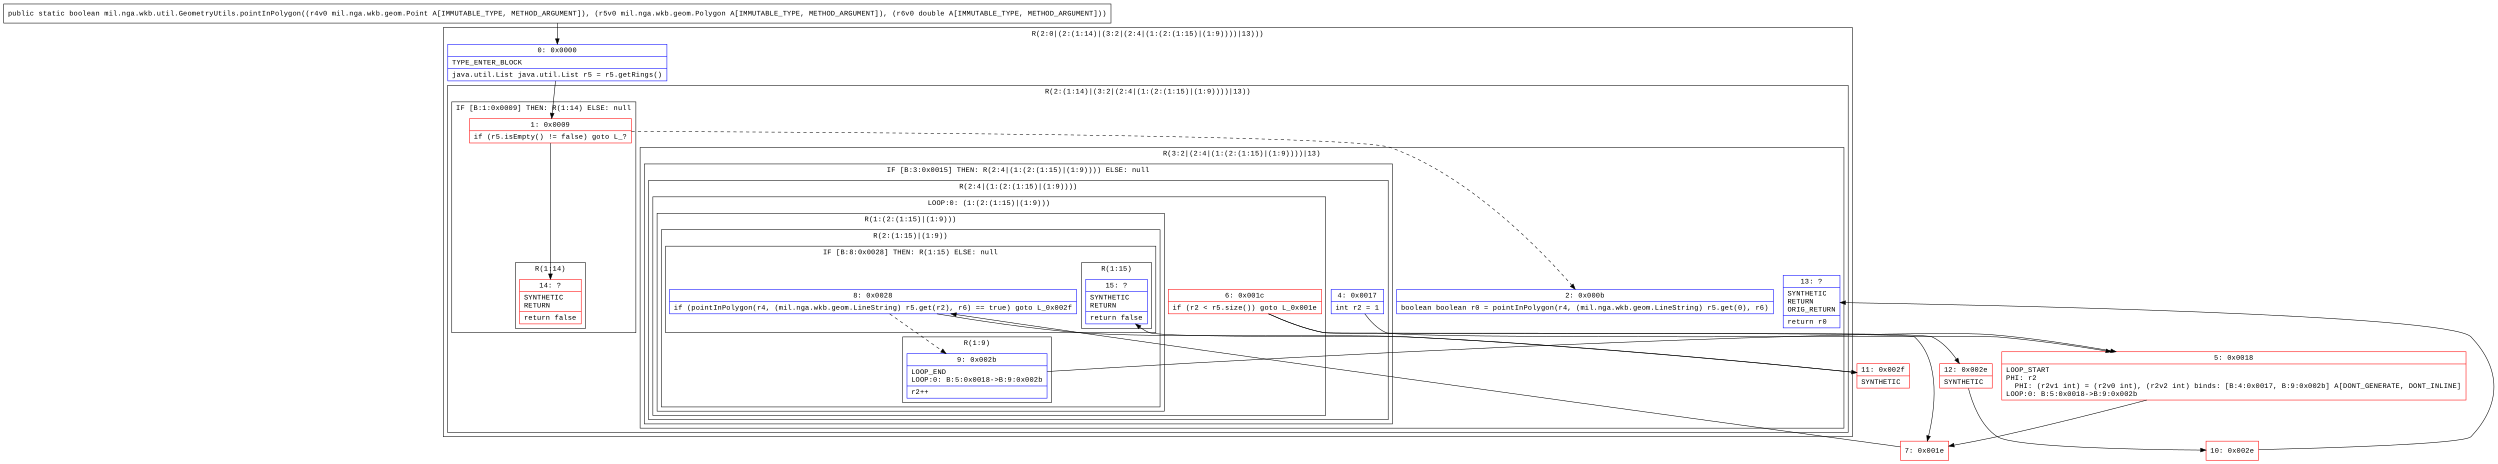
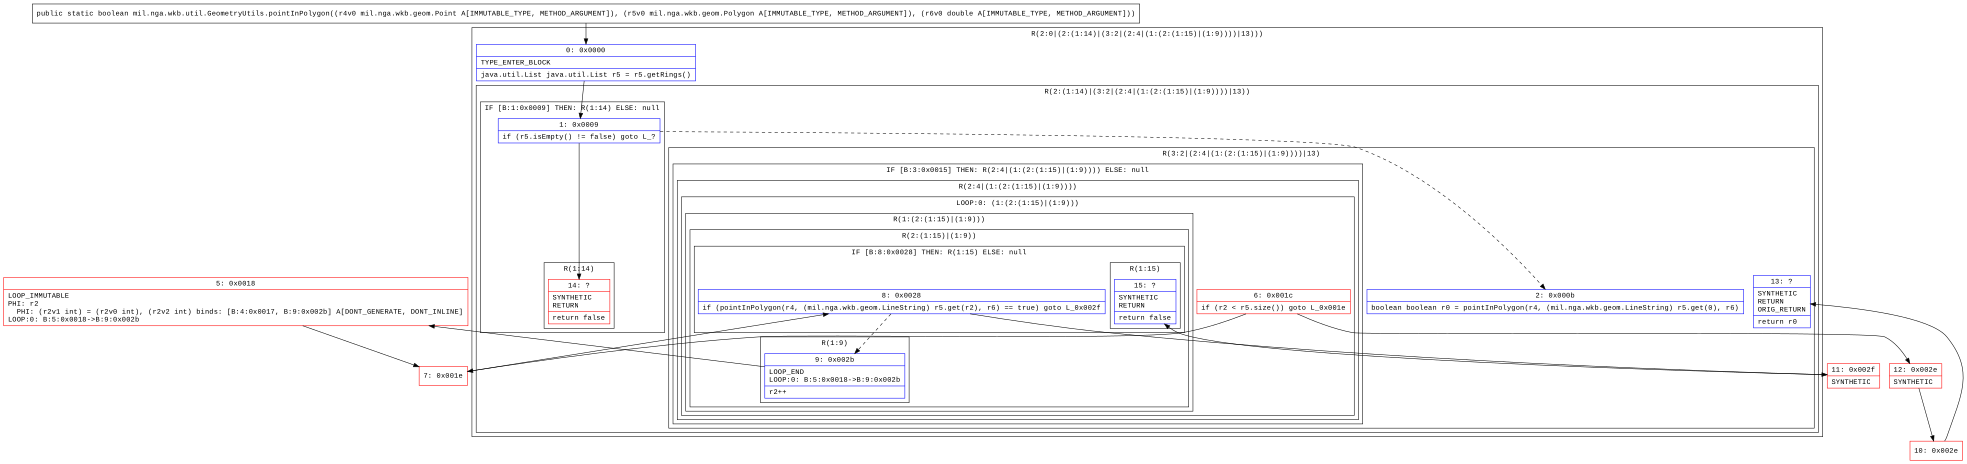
  digraph {
    fontname="Liberation Mono"
    node [color=blue fontname="Liberation Mono" shape=record]
    edge [fontname="Liberation Mono"]
    n1 [color=red label="{14\:\ ?|SYNTHETIC\lRETURN\l|return false\l}"]
-   n2 [color=red label="{1\:\ 0x0009|if (r5.isEmpty() != false) goto L_?\l}"]
+   n2 [label="{1\:\ 0x0009|if (r5.isEmpty() != false) goto L_?\l}"]
    n3 [label="{15\:\ ?|SYNTHETIC\lRETURN\l|return false\l}"]
    n4 [label="{8\:\ 0x0028|if (pointInPolygon(r4, (mil.nga.wkb.geom.LineString) r5.get(r2), r6) == true) goto L_0x002f\l}"]
    n5 [label="{9\:\ 0x002b|LOOP_END\lLOOP:0: B:5:0x0018\-\>B:9:0x002b\l|r2++\l}"]
    n6 [color=red label="{6\:\ 0x001c|if (r2 \< r5.size()) goto L_0x001e\l}"]
-   n7 [label="{4\:\ 0x0017|int r2 = 1\l}"]
    n8 [label="{2\:\ 0x000b|boolean boolean r0 = pointInPolygon(r4, (mil.nga.wkb.geom.LineString) r5.get(0), r6)\l}"]
    n9 [label="{13\:\ ?|SYNTHETIC\lRETURN\lORIG_RETURN\l|return r0\l}"]
    n10 [label="{0\:\ 0x0000|TYPE_ENTER_BLOCK\l|java.util.List java.util.List r5 = r5.getRings()\l}"]
    n11 [color=red label="{11\:\ 0x002f|SYNTHETIC\l}"]
-   n12 [color=red label="{5\:\ 0x0018|LOOP_START\lPHI: r2 \l  PHI: (r2v1 int) = (r2v0 int), (r2v2 int) binds: [B:4:0x0017, B:9:0x002b] A[DONT_GENERATE, DONT_INLINE]\lLOOP:0: B:5:0x0018\-\>B:9:0x002b\l}"]
+   n12 [color=red label="{5\:\ 0x0018|LOOP_IMMUTABLE\lPHI: r2 \l  PHI: (r2v1 int) = (r2v0 int), (r2v2 int) binds: [B:4:0x0017, B:9:0x002b] A[DONT_GENERATE, DONT_INLINE]\lLOOP:0: B:5:0x0018\-\>B:9:0x002b\l}"]
    n13 [color=red label="{7\:\ 0x001e}"]
    n14 [color=red label="{12\:\ 0x002e|SYNTHETIC\l}"]
    n15 [color=red label="{10\:\ 0x002e}"]
    n16 [label="{public static boolean mil.nga.wkb.util.GeometryUtils.pointInPolygon((r4v0 mil.nga.wkb.geom.Point A[IMMUTABLE_TYPE, METHOD_ARGUMENT]), (r5v0 mil.nga.wkb.geom.Polygon A[IMMUTABLE_TYPE, METHOD_ARGUMENT]), (r6v0 double A[IMMUTABLE_TYPE, METHOD_ARGUMENT])) }" color=""]
    subgraph cluster_1 {
      label="R(2:0|(2:(1:14)|(3:2|(2:4|(1:(2:(1:15)|(1:9))))|13)))"
      n10
      subgraph cluster_2 {
        label="R(2:(1:14)|(3:2|(2:4|(1:(2:(1:15)|(1:9))))|13))"
        subgraph cluster_3 {
          label="IF [B:1:0x0009] THEN: R(1:14) ELSE: null"
          n2
          subgraph cluster_4 {
            label="R(1:14)"
            n1
          }
        }
        subgraph cluster_5 {
          label="R(3:2|(2:4|(1:(2:(1:15)|(1:9))))|13)"
          n8
          n9
          subgraph cluster_6 {
            label="IF [B:3:0x0015] THEN: R(2:4|(1:(2:(1:15)|(1:9)))) ELSE: null"
            subgraph cluster_7 {
              label="R(2:4|(1:(2:(1:15)|(1:9))))"
-             n7
              subgraph cluster_8 {
                label="LOOP:0: (1:(2:(1:15)|(1:9)))"
                n6
                subgraph cluster_9 {
                  label="R(1:(2:(1:15)|(1:9)))"
                  subgraph cluster_10 {
                    label="R(2:(1:15)|(1:9))"
                    subgraph cluster_11 {
                      label="IF [B:8:0x0028] THEN: R(1:15) ELSE: null"
                      n4
                      subgraph cluster_12 {
                        label="R(1:15)"
                        n3
                      }
                    }
                    subgraph cluster_13 {
                      label="R(1:9)"
                      n5
                    }
                  }
                }
              }
            }
          }
        }
      }
    }
    n2 -> n1
    n2 -> n8 [style=dashed]
    n4 -> n5 [style=dashed]
    n4 -> n11
    n5 -> n12
    n6 -> n13
    n6 -> n14 [style=solid]
-   n7 -> n12
    n10 -> n2
    n11 -> n3
    n12 -> n13
    n13 -> n4
    n14 -> n15
    n15 -> n9
    n16 -> n10
  }
